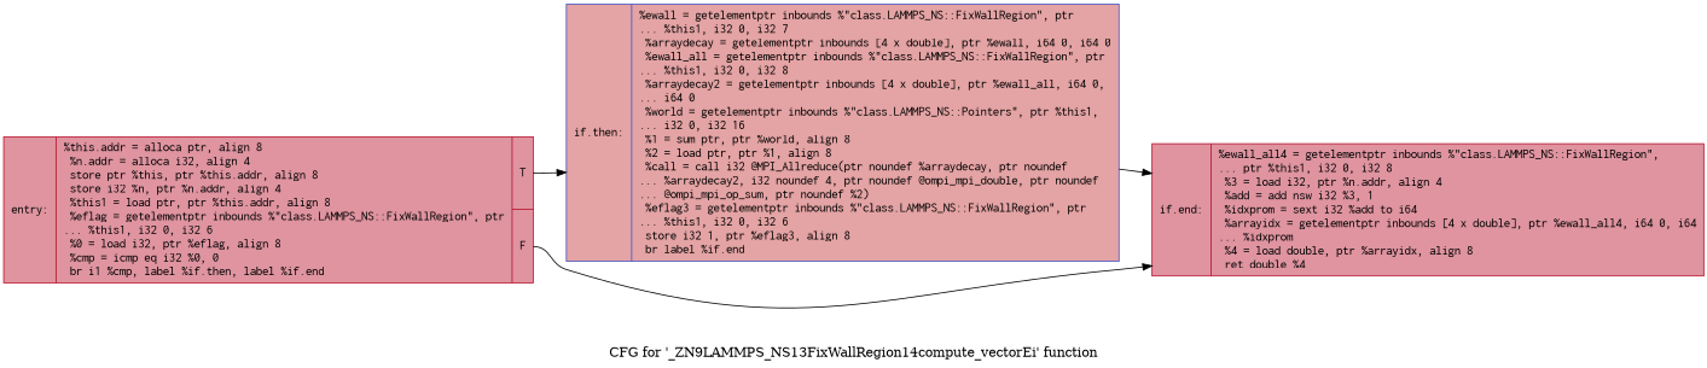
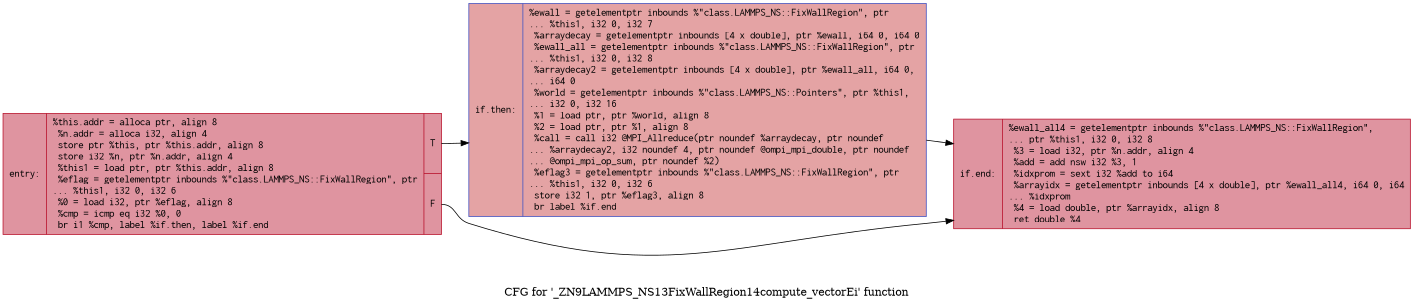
  digraph {
    label="CFG for '_ZN9LAMMPS_NS13FixWallRegion14compute_vectorEi' function"
    rankdir=LR
    node [color="#b70d28ff" fillcolor="#b70d2870" fontname=Courier shape=record style=filled]
    n1 [label="{entry:\l|  %this.addr = alloca ptr, align 8\l  %n.addr = alloca i32, align 4\l  store ptr %this, ptr %this.addr, align 8\l  store i32 %n, ptr %n.addr, align 4\l  %this1 = load ptr, ptr %this.addr, align 8\l  %eflag = getelementptr inbounds %\"class.LAMMPS_NS::FixWallRegion\", ptr\l... %this1, i32 0, i32 6\l  %0 = load i32, ptr %eflag, align 8\l  %cmp = icmp eq i32 %0, 0\l  br i1 %cmp, label %if.then, label %if.end\l|{<s0>T|<s1>F}}"]
-   n2 [color="#3d50c3ff" fillcolor="#c32e3170" label="{if.then:\l|  %ewall = getelementptr inbounds %\"class.LAMMPS_NS::FixWallRegion\", ptr\l... %this1, i32 0, i32 7\l  %arraydecay = getelementptr inbounds [4 x double], ptr %ewall, i64 0, i64 0\l  %ewall_all = getelementptr inbounds %\"class.LAMMPS_NS::FixWallRegion\", ptr\l... %this1, i32 0, i32 8\l  %arraydecay2 = getelementptr inbounds [4 x double], ptr %ewall_all, i64 0,\l... i64 0\l  %world = getelementptr inbounds %\"class.LAMMPS_NS::Pointers\", ptr %this1,\l... i32 0, i32 16\l  %1 = sum ptr, ptr %world, align 8\l  %2 = load ptr, ptr %1, align 8\l  %call = call i32 @MPI_Allreduce(ptr noundef %arraydecay, ptr noundef\l... %arraydecay2, i32 noundef 4, ptr noundef @ompi_mpi_double, ptr noundef\l... @ompi_mpi_op_sum, ptr noundef %2)\l  %eflag3 = getelementptr inbounds %\"class.LAMMPS_NS::FixWallRegion\", ptr\l... %this1, i32 0, i32 6\l  store i32 1, ptr %eflag3, align 8\l  br label %if.end\l}"]
+   n2 [color="#3d50c3ff" fillcolor="#c32e3170" label="{if.then:\l|  %ewall = getelementptr inbounds %\"class.LAMMPS_NS::FixWallRegion\", ptr\l... %this1, i32 0, i32 7\l  %arraydecay = getelementptr inbounds [4 x double], ptr %ewall, i64 0, i64 0\l  %ewall_all = getelementptr inbounds %\"class.LAMMPS_NS::FixWallRegion\", ptr\l... %this1, i32 0, i32 8\l  %arraydecay2 = getelementptr inbounds [4 x double], ptr %ewall_all, i64 0,\l... i64 0\l  %world = getelementptr inbounds %\"class.LAMMPS_NS::Pointers\", ptr %this1,\l... i32 0, i32 16\l  %1 = load ptr, ptr %world, align 8\l  %2 = load ptr, ptr %1, align 8\l  %call = call i32 @MPI_Allreduce(ptr noundef %arraydecay, ptr noundef\l... %arraydecay2, i32 noundef 4, ptr noundef @ompi_mpi_double, ptr noundef\l... @ompi_mpi_op_sum, ptr noundef %2)\l  %eflag3 = getelementptr inbounds %\"class.LAMMPS_NS::FixWallRegion\", ptr\l... %this1, i32 0, i32 6\l  store i32 1, ptr %eflag3, align 8\l  br label %if.end\l}"]
    n3 [label="{if.end:\l|  %ewall_all4 = getelementptr inbounds %\"class.LAMMPS_NS::FixWallRegion\",\l... ptr %this1, i32 0, i32 8\l  %3 = load i32, ptr %n.addr, align 4\l  %add = add nsw i32 %3, 1\l  %idxprom = sext i32 %add to i64\l  %arrayidx = getelementptr inbounds [4 x double], ptr %ewall_all4, i64 0, i64\l... %idxprom\l  %4 = load double, ptr %arrayidx, align 8\l  ret double %4\l}"]
    n1 -> n2 [tailport=s0]
    n1 -> n3 [tailport=s1]
    n2 -> n3
  }
